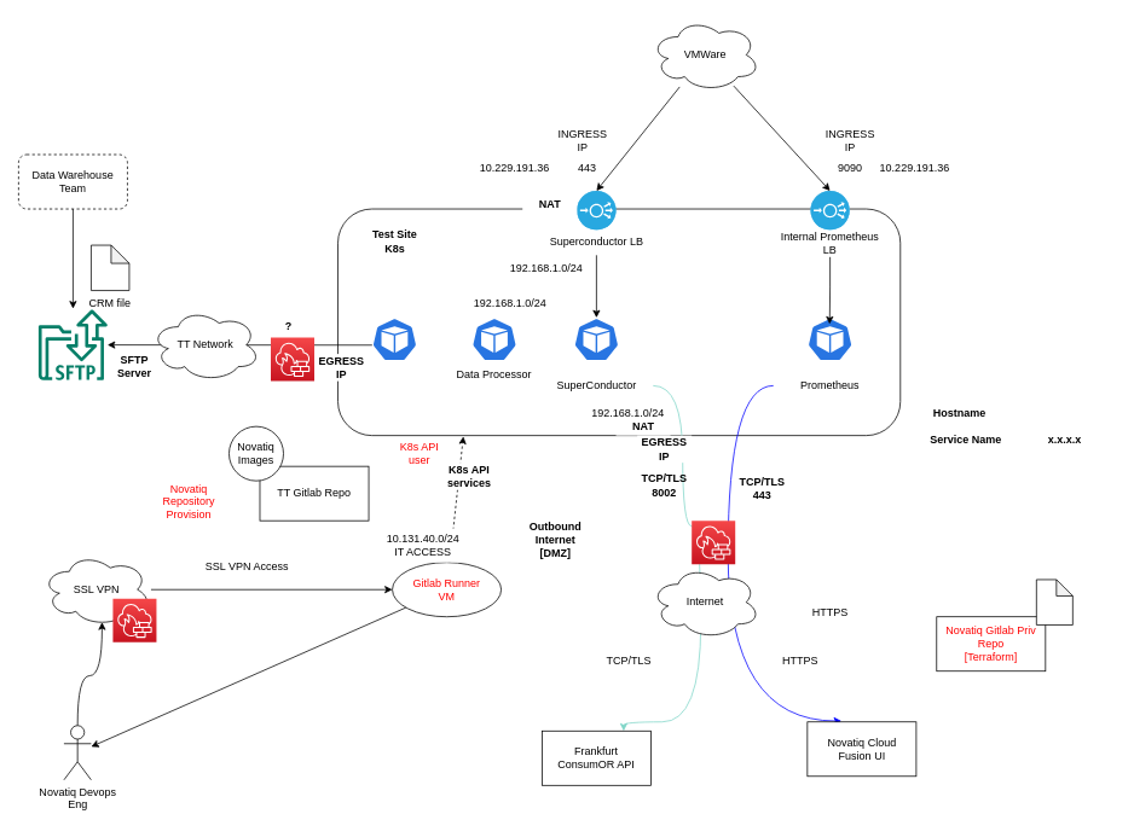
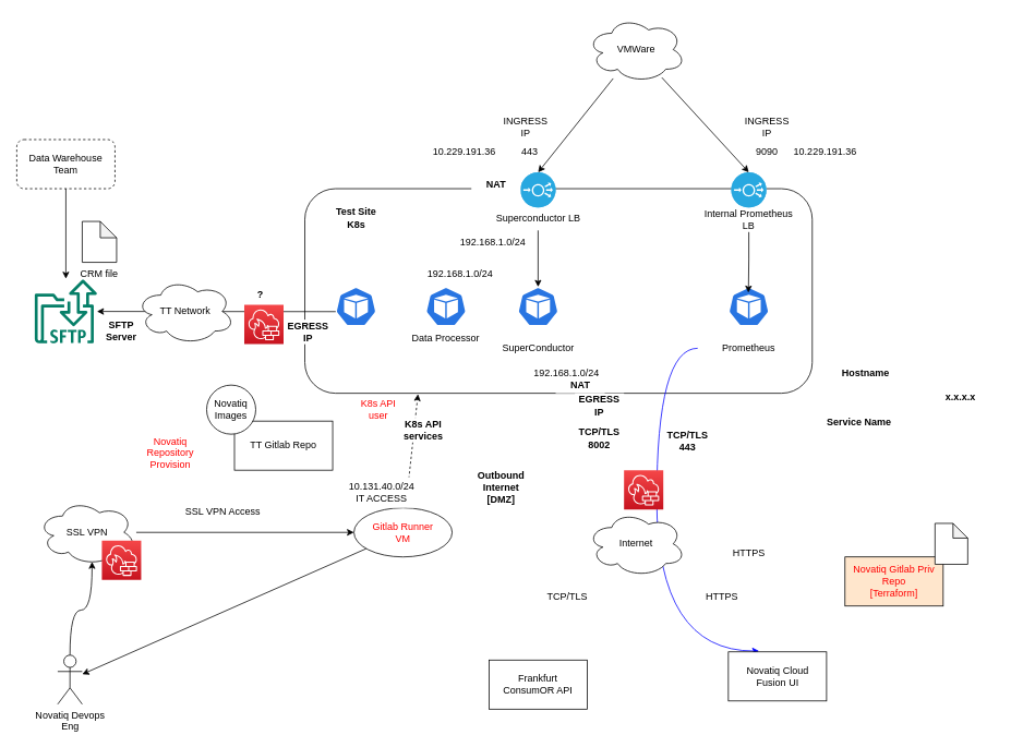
  <mxCell id="0" />
  <mxCell id="1" parent="0" />
  <mxCell id="2" value="" style="rounded=1;whiteSpace=wrap;html=1;" vertex="1" parent="1"><mxGeometry x="372" y="230" width="620" height="250" as="geometry" /></mxCell>
  <mxCell id="3" value="" style="sketch=0;html=1;dashed=0;whitespace=wrap;fillColor=#2875E2;strokeColor=#ffffff;points=[[0.005,0.63,0],[0.1,0.2,0],[0.9,0.2,0],[0.5,0,0],[0.995,0.63,0],[0.72,0.99,0],[0.5,1,0],[0.28,0.99,0]];verticalLabelPosition=bottom;align=center;verticalAlign=top;shape=mxgraph.kubernetes.icon;prIcon=pod" vertex="1" parent="1"><mxGeometry x="632" y="350" width="50" height="48" as="geometry" /></mxCell>
- <mxCell id="4" style="rounded=0;orthogonalLoop=1;jettySize=auto;html=1;entryX=0.75;entryY=0;entryDx=0;entryDy=0;edgeStyle=orthogonalEdgeStyle;curved=1;strokeColor=#81D6C8;" edge="1" parent="1" source="5" target="20"><mxGeometry relative="1" as="geometry"><Array as="points"><mxPoint x="752" y="425" /><mxPoint x="752" y="580" /><mxPoint x="772" y="580" /><mxPoint x="772" y="796" /></Array></mxGeometry></mxCell>
  <mxCell id="5" value="SuperConductor" style="text;html=1;strokeColor=none;fillColor=none;align=center;verticalAlign=middle;whiteSpace=wrap;rounded=0;" vertex="1" parent="1"><mxGeometry x="594.5" y="410" width="125" height="30" as="geometry" /></mxCell>
  <mxCell id="6" value="" style="sketch=0;html=1;dashed=0;whitespace=wrap;fillColor=#2875E2;strokeColor=#ffffff;points=[[0.005,0.63,0],[0.1,0.2,0],[0.9,0.2,0],[0.5,0,0],[0.995,0.63,0],[0.72,0.99,0],[0.5,1,0],[0.28,0.99,0]];verticalLabelPosition=bottom;align=center;verticalAlign=top;shape=mxgraph.kubernetes.icon;prIcon=pod" vertex="1" parent="1"><mxGeometry x="409.5" y="350" width="50" height="48" as="geometry" /></mxCell>
  <mxCell id="7" value="Data Processor" style="text;html=1;strokeColor=none;fillColor=none;align=center;verticalAlign=middle;whiteSpace=wrap;rounded=0;" vertex="1" parent="1"><mxGeometry x="502" y="398" width="85" height="30" as="geometry" /></mxCell>
  <mxCell id="8" value="" style="sketch=0;html=1;dashed=0;whitespace=wrap;fillColor=#2875E2;strokeColor=#ffffff;points=[[0.005,0.63,0],[0.1,0.2,0],[0.9,0.2,0],[0.5,0,0],[0.995,0.63,0],[0.72,0.99,0],[0.5,1,0],[0.28,0.99,0]];verticalLabelPosition=bottom;align=center;verticalAlign=top;shape=mxgraph.kubernetes.icon;prIcon=pod" vertex="1" parent="1"><mxGeometry x="889.5" y="350" width="50" height="48" as="geometry" /></mxCell>
  <mxCell id="9" style="edgeStyle=orthogonalEdgeStyle;rounded=0;orthogonalLoop=1;jettySize=auto;html=1;entryX=0.313;entryY=-0.017;entryDx=0;entryDy=0;entryPerimeter=0;curved=1;strokeColor=#0000FF;" edge="1" parent="1" source="10" target="36"><mxGeometry relative="1" as="geometry"><Array as="points"><mxPoint x="802" y="425" /><mxPoint x="802" y="795" /></Array></mxGeometry></mxCell>
  <mxCell id="10" value="Prometheus" style="text;html=1;strokeColor=none;fillColor=none;align=center;verticalAlign=middle;whiteSpace=wrap;rounded=0;" vertex="1" parent="1"><mxGeometry x="852" y="410" width="125" height="30" as="geometry" /></mxCell>
  <mxCell id="11" value="" style="fillColor=#28A8E0;verticalLabelPosition=bottom;sketch=0;html=1;strokeColor=#ffffff;verticalAlign=top;align=center;points=[[0.145,0.145,0],[0.5,0,0],[0.855,0.145,0],[1,0.5,0],[0.855,0.855,0],[0.5,1,0],[0.145,0.855,0],[0,0.5,0]];pointerEvents=1;shape=mxgraph.cisco_safe.compositeIcon;bgIcon=ellipse;resIcon=mxgraph.cisco_safe.capability.load_balancer;" vertex="1" parent="1"><mxGeometry x="635.5" y="210" width="43" height="43" as="geometry" /></mxCell>
  <mxCell id="12" value="" style="fillColor=#28A8E0;verticalLabelPosition=bottom;sketch=0;html=1;strokeColor=#ffffff;verticalAlign=top;align=center;points=[[0.145,0.145,0],[0.5,0,0],[0.855,0.145,0],[1,0.5,0],[0.855,0.855,0],[0.5,1,0],[0.145,0.855,0],[0,0.5,0]];pointerEvents=1;shape=mxgraph.cisco_safe.compositeIcon;bgIcon=ellipse;resIcon=mxgraph.cisco_safe.capability.load_balancer;" vertex="1" parent="1"><mxGeometry x="893" y="210" width="43" height="43" as="geometry" /></mxCell>
  <mxCell id="13" style="edgeStyle=orthogonalEdgeStyle;rounded=0;orthogonalLoop=1;jettySize=auto;html=1;entryX=0.5;entryY=0;entryDx=0;entryDy=0;entryPerimeter=0;" edge="1" parent="1" source="14" target="3"><mxGeometry relative="1" as="geometry" /></mxCell>
  <mxCell id="14" value="Superconductor LB" style="text;html=1;strokeColor=none;fillColor=none;align=center;verticalAlign=middle;whiteSpace=wrap;rounded=0;" vertex="1" parent="1"><mxGeometry x="594.5" y="251" width="125" height="30" as="geometry" /></mxCell>
  <mxCell id="15" style="edgeStyle=orthogonalEdgeStyle;rounded=0;orthogonalLoop=1;jettySize=auto;html=1;entryX=0.49;entryY=0.146;entryDx=0;entryDy=0;entryPerimeter=0;" edge="1" parent="1" source="16" target="8"><mxGeometry relative="1" as="geometry" /></mxCell>
  <mxCell id="16" value="Internal Prometheus LB" style="text;html=1;strokeColor=none;fillColor=none;align=center;verticalAlign=middle;whiteSpace=wrap;rounded=0;" vertex="1" parent="1"><mxGeometry x="852" y="253" width="125" height="30" as="geometry" /></mxCell>
  <mxCell id="17" style="edgeStyle=orthogonalEdgeStyle;rounded=0;orthogonalLoop=1;jettySize=auto;html=1;exitX=0.5;exitY=1;exitDx=0;exitDy=0;" edge="1" parent="1" source="16" target="16"><mxGeometry relative="1" as="geometry" /></mxCell>
  <mxCell id="18" value="443" style="text;html=1;strokeColor=none;fillColor=none;align=center;verticalAlign=middle;whiteSpace=wrap;rounded=0;" vertex="1" parent="1"><mxGeometry x="622" y="170" width="50" height="30" as="geometry" /></mxCell>
  <mxCell id="19" value="9090" style="text;html=1;strokeColor=none;fillColor=none;align=center;verticalAlign=middle;whiteSpace=wrap;rounded=0;" vertex="1" parent="1"><mxGeometry x="912" y="170" width="50" height="30" as="geometry" /></mxCell>
  <mxCell id="20" value="Frankfurt&lt;br&gt;ConsumOR API" style="rounded=0;whiteSpace=wrap;html=1;" vertex="1" parent="1"><mxGeometry x="597" y="806" width="120" height="60" as="geometry" /></mxCell>
  <mxCell id="21" value="Internet" style="ellipse;shape=cloud;whiteSpace=wrap;html=1;" vertex="1" parent="1"><mxGeometry x="717" y="624" width="120" height="80" as="geometry" /></mxCell>
  <mxCell id="22" style="rounded=0;orthogonalLoop=1;jettySize=auto;html=1;entryX=0.5;entryY=0;entryDx=0;entryDy=0;entryPerimeter=0;" edge="1" parent="1" source="24" target="11"><mxGeometry relative="1" as="geometry" /></mxCell>
  <mxCell id="23" style="rounded=0;orthogonalLoop=1;jettySize=auto;html=1;entryX=0.5;entryY=0;entryDx=0;entryDy=0;entryPerimeter=0;" edge="1" parent="1" source="24" target="12"><mxGeometry relative="1" as="geometry" /></mxCell>
  <mxCell id="24" value="VMWare" style="ellipse;shape=cloud;whiteSpace=wrap;html=1;" vertex="1" parent="1"><mxGeometry x="717" y="20" width="120" height="80" as="geometry" /></mxCell>
  <mxCell id="25" style="edgeStyle=none;rounded=0;orthogonalLoop=1;jettySize=auto;html=1;entryX=0.005;entryY=0.63;entryDx=0;entryDy=0;entryPerimeter=0;startArrow=classic;startFill=1;endArrow=none;endFill=0;" edge="1" parent="1" source="26" target="6"><mxGeometry relative="1" as="geometry" /></mxCell>
  <mxCell id="26" value="" style="sketch=0;outlineConnect=0;fontColor=#232F3E;gradientColor=none;fillColor=#067F68;strokeColor=none;dashed=0;verticalLabelPosition=bottom;verticalAlign=top;align=center;html=1;fontSize=12;fontStyle=0;aspect=fixed;shape=mxgraph.aws4.transfer_for_sftp_resource;" vertex="1" parent="1"><mxGeometry x="42" y="341" width="76" height="78" as="geometry" /></mxCell>
  <mxCell id="27" value="SFTP Server" style="text;html=1;strokeColor=none;fillColor=none;align=center;verticalAlign=middle;whiteSpace=wrap;rounded=0;fontStyle=1" vertex="1" parent="1"><mxGeometry x="118" y="389" width="60" height="30" as="geometry" /></mxCell>
  <mxCell id="28" value="Test Site&lt;br&gt;K8s" style="text;html=1;strokeColor=none;fillColor=none;align=center;verticalAlign=middle;whiteSpace=wrap;rounded=0;fontStyle=1" vertex="1" parent="1"><mxGeometry x="389.5" y="251" width="90" height="30" as="geometry" /></mxCell>
  <mxCell id="29" value="TT Network" style="ellipse;shape=cloud;whiteSpace=wrap;html=1;" vertex="1" parent="1"><mxGeometry x="166" y="340" width="120" height="80" as="geometry" /></mxCell>
  <mxCell id="30" value="?" style="text;html=1;strokeColor=none;fillColor=none;align=center;verticalAlign=middle;whiteSpace=wrap;rounded=0;fontStyle=1" vertex="1" parent="1"><mxGeometry x="298" y="350" width="40" height="20" as="geometry" /></mxCell>
  <mxCell id="31" style="edgeStyle=none;rounded=0;orthogonalLoop=1;jettySize=auto;html=1;" edge="1" parent="1" source="32"><mxGeometry relative="1" as="geometry"><mxPoint x="80" y="340" as="targetPoint" /></mxGeometry></mxCell>
  <mxCell id="32" value="Data Warehouse Team" style="rounded=1;whiteSpace=wrap;html=1;dashed=1;" vertex="1" parent="1"><mxGeometry x="20" y="170" width="120" height="60" as="geometry" /></mxCell>
  <mxCell id="33" value="" style="shape=note;whiteSpace=wrap;html=1;backgroundOutline=1;darkOpacity=0.05;size=20;" vertex="1" parent="1"><mxGeometry x="100" y="270" width="42" height="50" as="geometry" /></mxCell>
  <mxCell id="34" value="CRM file" style="text;html=1;strokeColor=none;fillColor=none;align=center;verticalAlign=middle;whiteSpace=wrap;rounded=0;" vertex="1" parent="1"><mxGeometry x="91" y="320" width="60" height="30" as="geometry" /></mxCell>
  <mxCell id="35" value="" style="sketch=0;html=1;dashed=0;whitespace=wrap;fillColor=#2875E2;strokeColor=#ffffff;points=[[0.005,0.63,0],[0.1,0.2,0],[0.9,0.2,0],[0.5,0,0],[0.995,0.63,0],[0.72,0.99,0],[0.5,1,0],[0.28,0.99,0]];verticalLabelPosition=bottom;align=center;verticalAlign=top;shape=mxgraph.kubernetes.icon;prIcon=pod" vertex="1" parent="1"><mxGeometry x="519.5" y="350" width="50" height="48" as="geometry" /></mxCell>
  <mxCell id="36" value="Novatiq Cloud&lt;br&gt;Fusion UI" style="rounded=0;whiteSpace=wrap;html=1;" vertex="1" parent="1"><mxGeometry x="889.5" y="796" width="120" height="60" as="geometry" /></mxCell>
  <mxCell id="37" value="" style="sketch=0;points=[[0,0,0],[0.25,0,0],[0.5,0,0],[0.75,0,0],[1,0,0],[0,1,0],[0.25,1,0],[0.5,1,0],[0.75,1,0],[1,1,0],[0,0.25,0],[0,0.5,0],[0,0.75,0],[1,0.25,0],[1,0.5,0],[1,0.75,0]];outlineConnect=0;fontColor=#232F3E;gradientColor=#F54749;gradientDirection=north;fillColor=#C7131F;strokeColor=#ffffff;dashed=0;verticalLabelPosition=bottom;verticalAlign=top;align=center;html=1;fontSize=12;fontStyle=0;aspect=fixed;shape=mxgraph.aws4.resourceIcon;resIcon=mxgraph.aws4.network_firewall;" vertex="1" parent="1"><mxGeometry x="762" y="574" width="48" height="48" as="geometry" /></mxCell>
  <mxCell id="38" value="" style="sketch=0;points=[[0,0,0],[0.25,0,0],[0.5,0,0],[0.75,0,0],[1,0,0],[0,1,0],[0.25,1,0],[0.5,1,0],[0.75,1,0],[1,1,0],[0,0.25,0],[0,0.5,0],[0,0.75,0],[1,0.25,0],[1,0.5,0],[1,0.75,0]];outlineConnect=0;fontColor=#232F3E;gradientColor=#F54749;gradientDirection=north;fillColor=#C7131F;strokeColor=#ffffff;dashed=0;verticalLabelPosition=bottom;verticalAlign=top;align=center;html=1;fontSize=12;fontStyle=0;aspect=fixed;shape=mxgraph.aws4.resourceIcon;resIcon=mxgraph.aws4.network_firewall;" vertex="1" parent="1"><mxGeometry x="298" y="372" width="48" height="48" as="geometry" /></mxCell>
  <mxCell id="39" value="TCP/TLS" style="text;html=1;strokeColor=none;fillColor=default;align=center;verticalAlign=middle;whiteSpace=wrap;rounded=0;" vertex="1" parent="1"><mxGeometry x="663" y="714" width="60" height="30" as="geometry" /></mxCell>
  <mxCell id="40" value="HTTPS" style="text;html=1;strokeColor=none;fillColor=default;align=center;verticalAlign=middle;whiteSpace=wrap;rounded=0;" vertex="1" parent="1"><mxGeometry x="852" y="714" width="60" height="30" as="geometry" /></mxCell>
  <mxCell id="41" value="INGRESS IP" style="text;html=1;strokeColor=none;fillColor=none;align=center;verticalAlign=middle;whiteSpace=wrap;rounded=0;" vertex="1" parent="1"><mxGeometry x="612" y="140" width="60" height="30" as="geometry" /></mxCell>
  <mxCell id="42" value="INGRESS IP" style="text;html=1;strokeColor=none;fillColor=none;align=center;verticalAlign=middle;whiteSpace=wrap;rounded=0;" vertex="1" parent="1"><mxGeometry x="907" y="140" width="60" height="30" as="geometry" /></mxCell>
  <mxCell id="43" value="EGRESS IP" style="text;html=1;strokeColor=none;fillColor=default;align=center;verticalAlign=middle;whiteSpace=wrap;rounded=0;fontStyle=1" vertex="1" parent="1"><mxGeometry x="346" y="390" width="60" height="30" as="geometry" /></mxCell>
  <mxCell id="44" value="EGRESS IP" style="text;html=1;strokeColor=none;fillColor=default;align=center;verticalAlign=middle;whiteSpace=wrap;rounded=0;fontStyle=1" vertex="1" parent="1"><mxGeometry x="702" y="480" width="60" height="30" as="geometry" /></mxCell>
  <mxCell id="45" value="10.229.191.36" style="text;whiteSpace=wrap;html=1;align=center;verticalAlign=middle;" vertex="1" parent="1"><mxGeometry x="512" y="170" width="110" height="30" as="geometry" /></mxCell>
  <mxCell id="46" value="10.229.191.36" style="text;whiteSpace=wrap;html=1;align=center;verticalAlign=middle;" vertex="1" parent="1"><mxGeometry x="953" y="170" width="110" height="30" as="geometry" /></mxCell>
  <mxCell id="47" value="TCP/TLS 8002" style="text;html=1;strokeColor=none;fillColor=none;align=center;verticalAlign=middle;whiteSpace=wrap;rounded=0;fontStyle=1" vertex="1" parent="1"><mxGeometry x="702" y="520" width="60" height="30" as="geometry" /></mxCell>
  <mxCell id="48" value="TCP/TLS 443" style="text;html=1;strokeColor=none;fillColor=none;align=center;verticalAlign=middle;whiteSpace=wrap;rounded=0;fontStyle=1" vertex="1" parent="1"><mxGeometry x="810" y="522.5" width="60" height="30" as="geometry" /></mxCell>
  <mxCell id="49" style="edgeStyle=none;rounded=0;orthogonalLoop=1;jettySize=auto;html=1;startArrow=none;startFill=0;" edge="1" parent="1" source="50" target="64"><mxGeometry relative="1" as="geometry" /></mxCell>
  <mxCell id="50" value="&lt;font color=&quot;#ff0000&quot;&gt;Gitlab Runner&lt;br&gt;VM&lt;/font&gt;" style="ellipse;whiteSpace=wrap;html=1;fillColor=default;" vertex="1" parent="1"><mxGeometry x="432" y="620" width="120" height="60" as="geometry" /></mxCell>
  <mxCell id="51" style="edgeStyle=none;rounded=0;orthogonalLoop=1;jettySize=auto;html=1;entryX=0.223;entryY=1.004;entryDx=0;entryDy=0;entryPerimeter=0;dashed=1;startArrow=none;startFill=0;" edge="1" parent="1" source="50" target="2"><mxGeometry relative="1" as="geometry" /></mxCell>
  <mxCell id="52" value="TT Gitlab Repo" style="rounded=0;whiteSpace=wrap;html=1;fillColor=default;" vertex="1" parent="1"><mxGeometry x="286" y="514" width="120" height="60" as="geometry" /></mxCell>
- <mxCell id="53" value="Novatiq Gitlab Priv Repo&lt;br&gt;[Terraform]" style="rounded=0;whiteSpace=wrap;html=1;fontColor=#FF0000;" vertex="1" parent="1"><mxGeometry x="1032" y="680" width="120" height="60" as="geometry" /></mxCell>
+ <mxCell id="53" value="Novatiq Gitlab Priv Repo&lt;br&gt;[Terraform]" style="rounded=0;whiteSpace=wrap;html=1;fontColor=#FF0000;fillColor=#ffe6cc;" vertex="1" parent="1"><mxGeometry x="1032" y="680" width="120" height="60" as="geometry" /></mxCell>
  <mxCell id="54" value="HTTPS" style="text;html=1;strokeColor=none;fillColor=default;align=center;verticalAlign=middle;whiteSpace=wrap;rounded=0;" vertex="1" parent="1"><mxGeometry x="884.5" y="660" width="60" height="30" as="geometry" /></mxCell>
  <mxCell id="55" value="K8s API services" style="text;html=1;strokeColor=none;fillColor=default;align=center;verticalAlign=middle;whiteSpace=wrap;rounded=0;fontStyle=1" vertex="1" parent="1"><mxGeometry x="482" y="510" width="70" height="30" as="geometry" /></mxCell>
  <mxCell id="56" style="edgeStyle=none;rounded=0;orthogonalLoop=1;jettySize=auto;html=1;startArrow=none;startFill=0;" edge="1" parent="1" source="57" target="50"><mxGeometry relative="1" as="geometry" /></mxCell>
  <mxCell id="57" value="SSL VPN" style="ellipse;shape=cloud;whiteSpace=wrap;html=1;fillColor=default;" vertex="1" parent="1"><mxGeometry x="46" y="610" width="120" height="80" as="geometry" /></mxCell>
  <mxCell id="58" value="SSL VPN Access" style="text;whiteSpace=wrap;html=1;verticalAlign=middle;align=center;fillColor=default;" vertex="1" parent="1"><mxGeometry x="222" y="610" width="100" height="30" as="geometry" /></mxCell>
  <mxCell id="59" value="Outbound Internet&lt;br&gt;[DMZ]" style="text;html=1;strokeColor=none;fillColor=none;align=center;verticalAlign=middle;whiteSpace=wrap;rounded=0;fontStyle=1" vertex="1" parent="1"><mxGeometry x="582" y="580" width="60" height="30" as="geometry" /></mxCell>
  <mxCell id="60" value="Novatiq Images" style="ellipse;whiteSpace=wrap;html=1;aspect=fixed;fillColor=default;" vertex="1" parent="1"><mxGeometry x="252" y="470" width="60" height="60" as="geometry" /></mxCell>
  <mxCell id="61" value="" style="shape=note;whiteSpace=wrap;html=1;backgroundOutline=1;darkOpacity=0.05;fillColor=default;size=18;" vertex="1" parent="1"><mxGeometry x="1142" y="639" width="40" height="50" as="geometry" /></mxCell>
  <mxCell id="62" value="10.131.40.0/24&lt;br&gt;IT ACCESS" style="text;whiteSpace=wrap;html=1;verticalAlign=middle;align=center;fillColor=default;" vertex="1" parent="1"><mxGeometry x="416" y="582.5" width="100" height="37.5" as="geometry" /></mxCell>
  <mxCell id="63" style="edgeStyle=orthogonalEdgeStyle;curved=1;rounded=0;orthogonalLoop=1;jettySize=auto;html=1;entryX=0.55;entryY=0.95;entryDx=0;entryDy=0;entryPerimeter=0;strokeColor=#000000;startArrow=none;startFill=0;" edge="1" parent="1" source="64" target="57"><mxGeometry relative="1" as="geometry" /></mxCell>
  <mxCell id="64" value="Novatiq Devops&lt;br&gt;Eng" style="shape=umlActor;verticalLabelPosition=bottom;verticalAlign=top;html=1;outlineConnect=0;fillColor=default;" vertex="1" parent="1"><mxGeometry x="70" y="800" width="30" height="60" as="geometry" /></mxCell>
  <mxCell id="65" value="" style="sketch=0;points=[[0,0,0],[0.25,0,0],[0.5,0,0],[0.75,0,0],[1,0,0],[0,1,0],[0.25,1,0],[0.5,1,0],[0.75,1,0],[1,1,0],[0,0.25,0],[0,0.5,0],[0,0.75,0],[1,0.25,0],[1,0.5,0],[1,0.75,0]];outlineConnect=0;fontColor=#232F3E;gradientColor=#F54749;gradientDirection=north;fillColor=#C7131F;strokeColor=#ffffff;dashed=0;verticalLabelPosition=bottom;verticalAlign=top;align=center;html=1;fontSize=12;fontStyle=0;aspect=fixed;shape=mxgraph.aws4.resourceIcon;resIcon=mxgraph.aws4.network_firewall;" vertex="1" parent="1"><mxGeometry x="124" y="660" width="48" height="48" as="geometry" /></mxCell>
  <mxCell id="66" value="NAT" style="text;html=1;strokeColor=none;fillColor=default;align=center;verticalAlign=middle;whiteSpace=wrap;rounded=0;fontStyle=1" vertex="1" parent="1"><mxGeometry x="678.5" y="460" width="60" height="20" as="geometry" /></mxCell>
  <mxCell id="67" value="NAT" style="text;html=1;strokeColor=none;fillColor=default;align=center;verticalAlign=middle;whiteSpace=wrap;rounded=0;fontStyle=1" vertex="1" parent="1"><mxGeometry x="575.5" y="210" width="60" height="30" as="geometry" /></mxCell>
  <mxCell id="68" value="192.168.1.0/24" style="text;html=1;strokeColor=none;fillColor=none;align=center;verticalAlign=middle;whiteSpace=wrap;rounded=0;" vertex="1" parent="1"><mxGeometry x="512" y="320" width="100" height="30" as="geometry" /></mxCell>
  <mxCell id="69" value="192.168.1.0/24" style="text;html=1;strokeColor=none;fillColor=none;align=center;verticalAlign=middle;whiteSpace=wrap;rounded=0;" vertex="1" parent="1"><mxGeometry x="552" y="281" width="100" height="30" as="geometry" /></mxCell>
  <mxCell id="70" value="192.168.1.0/24" style="text;html=1;strokeColor=none;fillColor=none;align=center;verticalAlign=middle;whiteSpace=wrap;rounded=0;" vertex="1" parent="1"><mxGeometry x="642" y="440" width="100" height="30" as="geometry" /></mxCell>
- <mxCell id="71" value="Service Name" style="text;html=1;strokeColor=none;fillColor=default;align=center;verticalAlign=middle;whiteSpace=wrap;rounded=0;fontStyle=1" vertex="1" parent="1"><mxGeometry x="1009.5" y="470" width="109" height="30" as="geometry" /></mxCell>
+ <mxCell id="71" value="Service Name" style="text;html=1;strokeColor=none;fillColor=default;align=center;verticalAlign=middle;whiteSpace=wrap;rounded=0;fontStyle=1" vertex="1" parent="1"><mxGeometry x="994.5" y="500" width="109" height="30" as="geometry" /></mxCell>
  <mxCell id="72" value="Hostname" style="text;html=1;strokeColor=none;fillColor=default;align=center;verticalAlign=middle;whiteSpace=wrap;rounded=0;fontStyle=1" vertex="1" parent="1"><mxGeometry x="1003" y="440" width="109" height="30" as="geometry" /></mxCell>
  <mxCell id="73" value="x.x.x.x" style="text;html=1;strokeColor=none;fillColor=default;align=center;verticalAlign=middle;whiteSpace=wrap;rounded=0;fontStyle=1" vertex="1" parent="1"><mxGeometry x="1118.5" y="470" width="109" height="30" as="geometry" /></mxCell>
  <mxCell id="74" value="Novatiq Repository Provision" style="text;html=1;strokeColor=none;fillColor=none;align=center;verticalAlign=middle;whiteSpace=wrap;rounded=0;fontColor=#FF0000;" vertex="1" parent="1"><mxGeometry x="178" y="522.5" width="60" height="60" as="geometry" /></mxCell>
  <mxCell id="75" value="K8s API user" style="text;html=1;strokeColor=none;fillColor=none;align=center;verticalAlign=middle;whiteSpace=wrap;rounded=0;fontColor=#FF0000;" vertex="1" parent="1"><mxGeometry x="432" y="480" width="60" height="40" as="geometry" /></mxCell>
